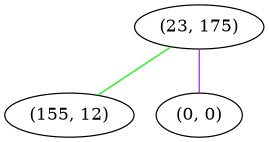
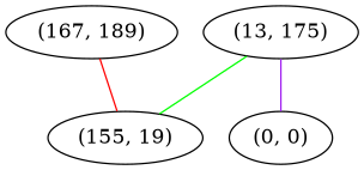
  graph {
-   "(155, 19)" [label="(155, 12)"]
-   "(13, 175)" [label="(23, 175)"]
+   "(167, 189)"
+   "(155, 19)"
+   "(13, 175)"
    "(0, 0)"
+   "(167, 189)" -- "(155, 19)" [color=red weight=1]
    "(13, 175)" -- "(155, 19)" [color=green weight=2]
    "(13, 175)" -- "(0, 0)" [color=purple weight=4]
  }
